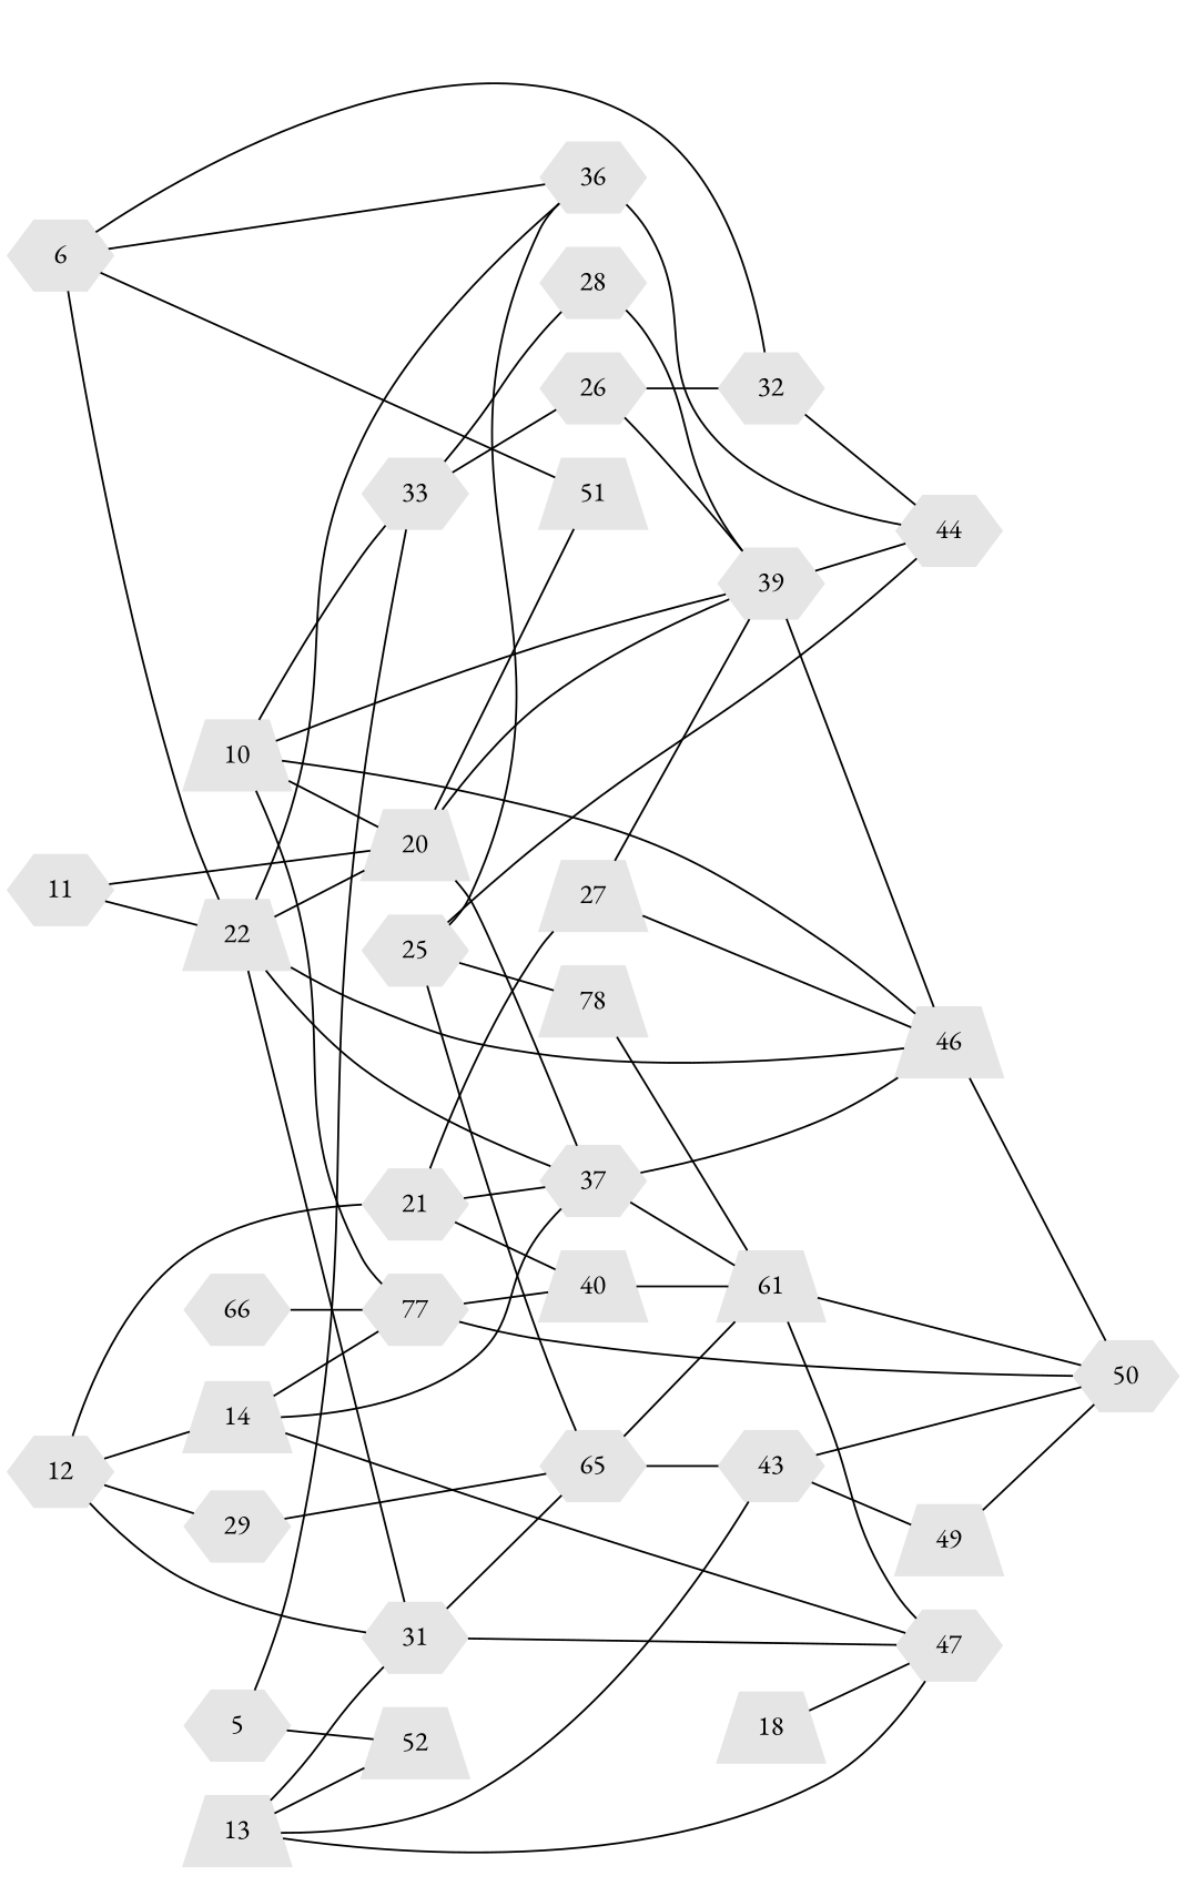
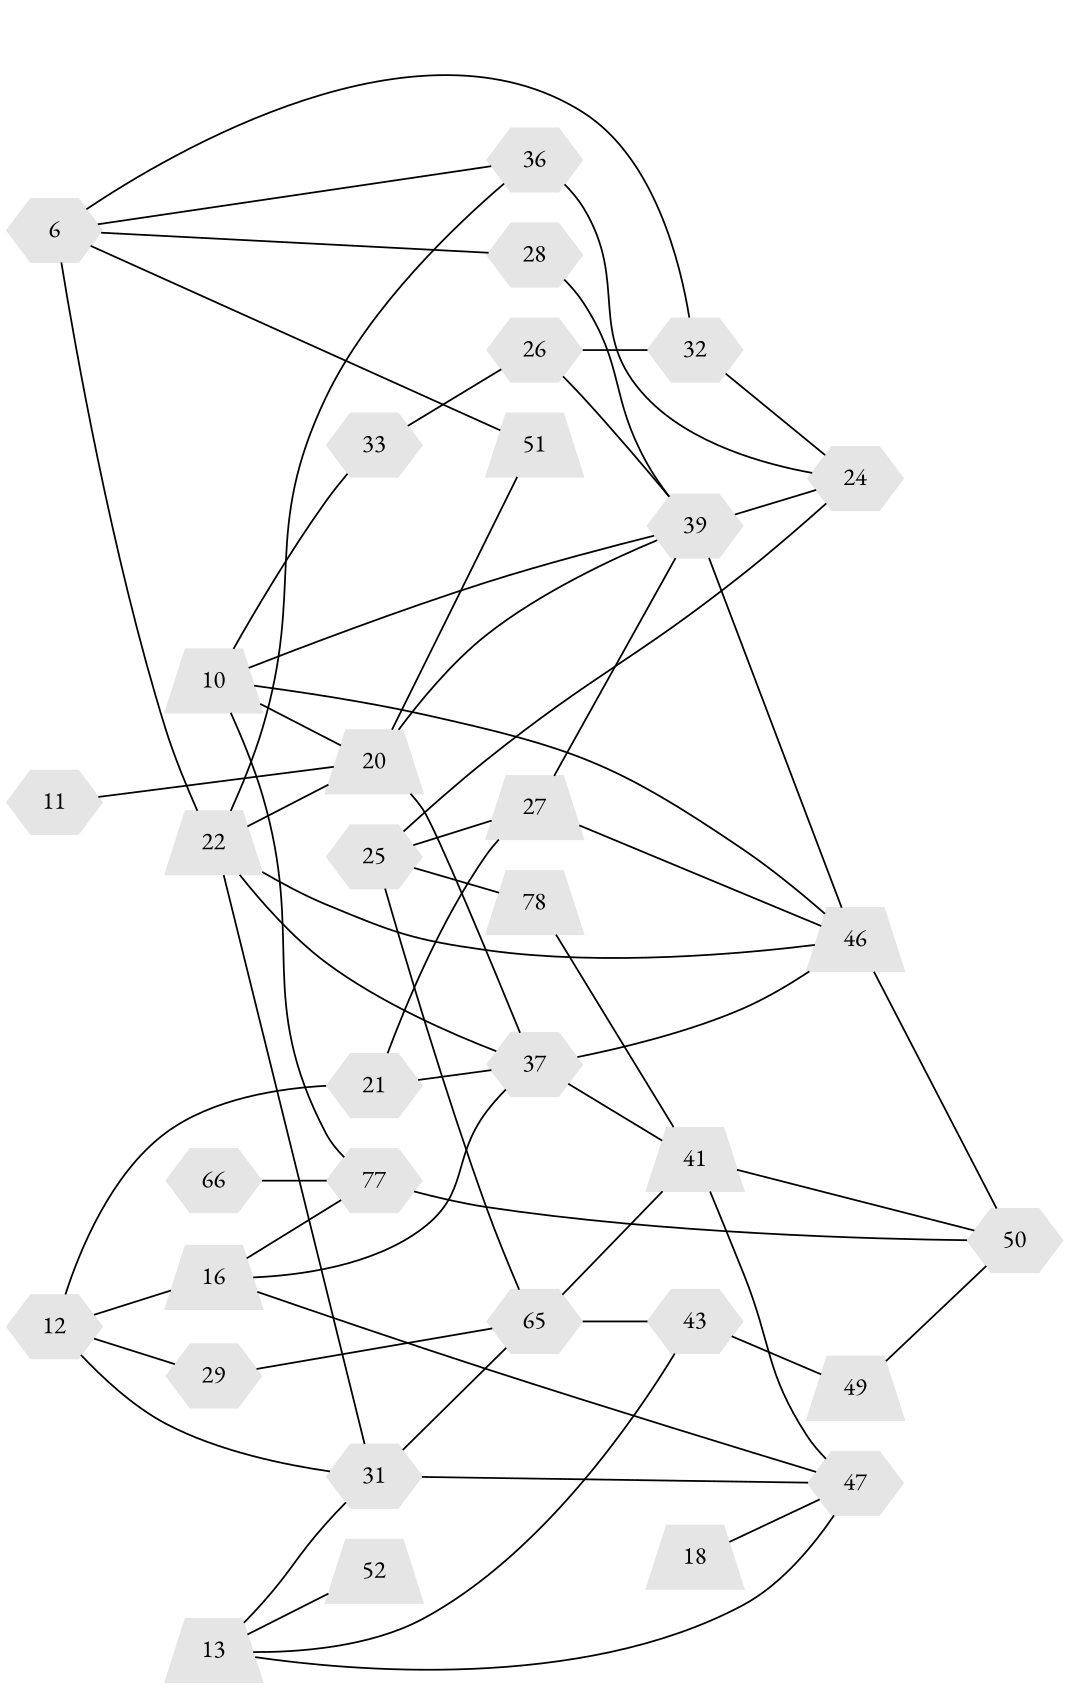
  graph {
    fontname="EB Garamond"
    rankdir=LR
    node [color=gray90 fontname="EB Garamond" shape=hexagon style=filled]
    edge [fontname="EB Garamond" weight=1.0]
-   5
    33
    52 [shape=trapezium]
    26
    22 [shape=trapezium]
    6
    28
    32
    36
    51 [shape=trapezium]
-   40 [shape=trapezium]
    21
    27 [shape=trapezium]
    37
    n15 [label=20 shape=trapezium]
    46 [shape=trapezium]
    31
    39
-   44
-   41 [shape=trapezium label=61]
+   44 [label=24]
+   41 [shape=trapezium]
    25
    n22 [label=65]
    n23 [label=78 shape=trapezium]
    10 [shape=trapezium]
    n25 [label=77]
    50
    11
    12
-   14 [shape=trapezium]
+   14 [shape=trapezium label=16]
    29
    47
    13 [shape=trapezium]
    43
    n34 [label=49 shape=trapezium]
    n35 [label=66]
    18 [shape=trapezium]
-   5 -- 33
-   5 -- 52
    33 -- 26
    26 -- 32
    26 -- 39
    22 -- 36
    22 -- 37
    22 -- n15
    22 -- 46
    22 -- 31
    6 -- 22
-   33 -- 28
+   6 -- 28
    6 -- 32
    6 -- 36
    6 -- 51
    28 -- 39
    32 -- 44
    36 -- 44
-   40 -- 41 [weight=2.0]
-   21 -- 40
    21 -- 27
    21 -- 37
    27 -- 46
    27 -- 39
    37 -- 46
    37 -- 41
    n15 -- 51
    n15 -- 37
    n15 -- 39
    46 -- 50
    31 -- n22
    31 -- 47
    39 -- 46
    39 -- 44
    41 -- 50
    41 -- 47
-   25 -- 36
+   25 -- 27
    25 -- 44
    25 -- n22
    25 -- n23
    n22 -- 41
    n22 -- 43
    n23 -- 41
    10 -- 33
    10 -- n15 [weight=2.0]
    10 -- 46
    10 -- 39
    10 -- n25
-   n25 -- 40
    n25 -- 50
-   11 -- 22
    11 -- n15
    12 -- 21
    12 -- 31
    12 -- 14
    12 -- 29
    14 -- 37
    14 -- n25
    14 -- 47
    29 -- n22
    13 -- 52
    13 -- 31
    13 -- 47
    13 -- 43
-   43 -- 50
    43 -- n34
    n34 -- 50
    n35 -- n25
    18 -- 47
  }
